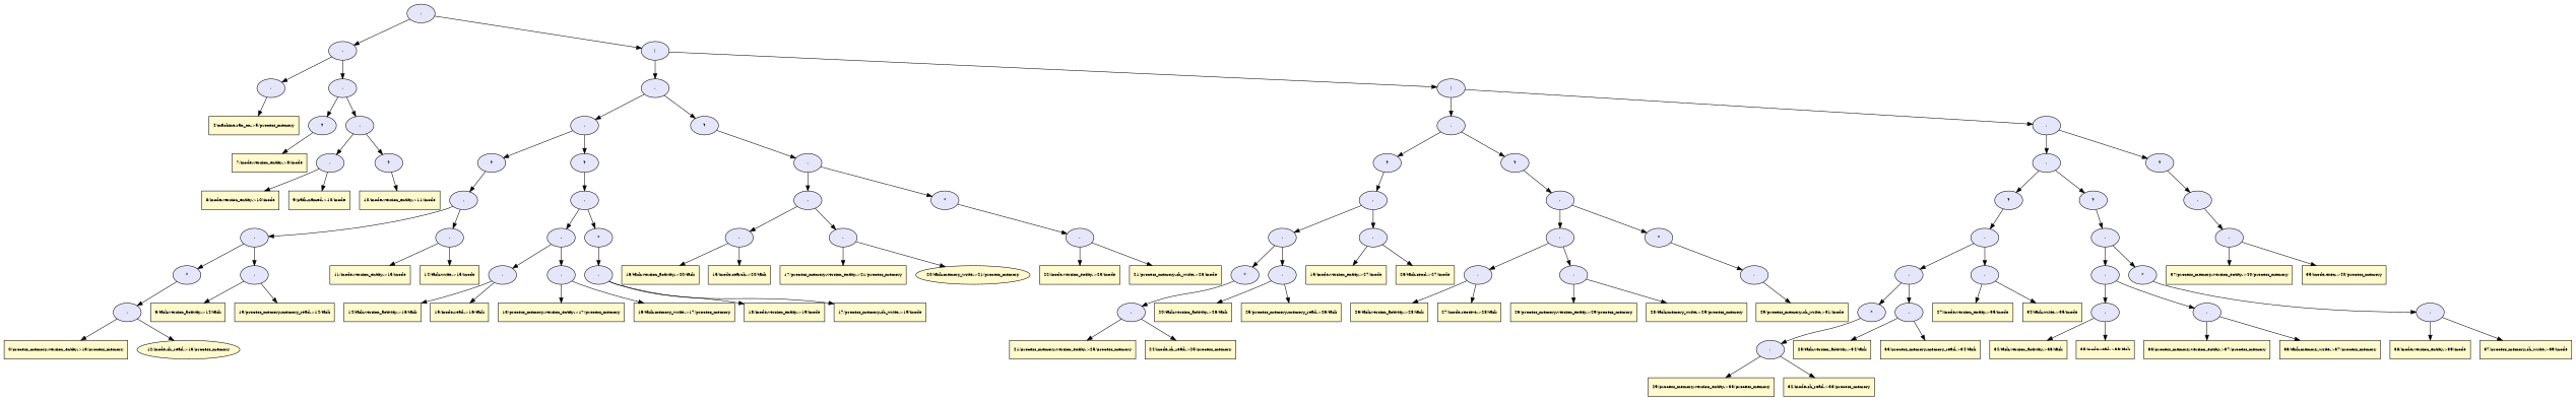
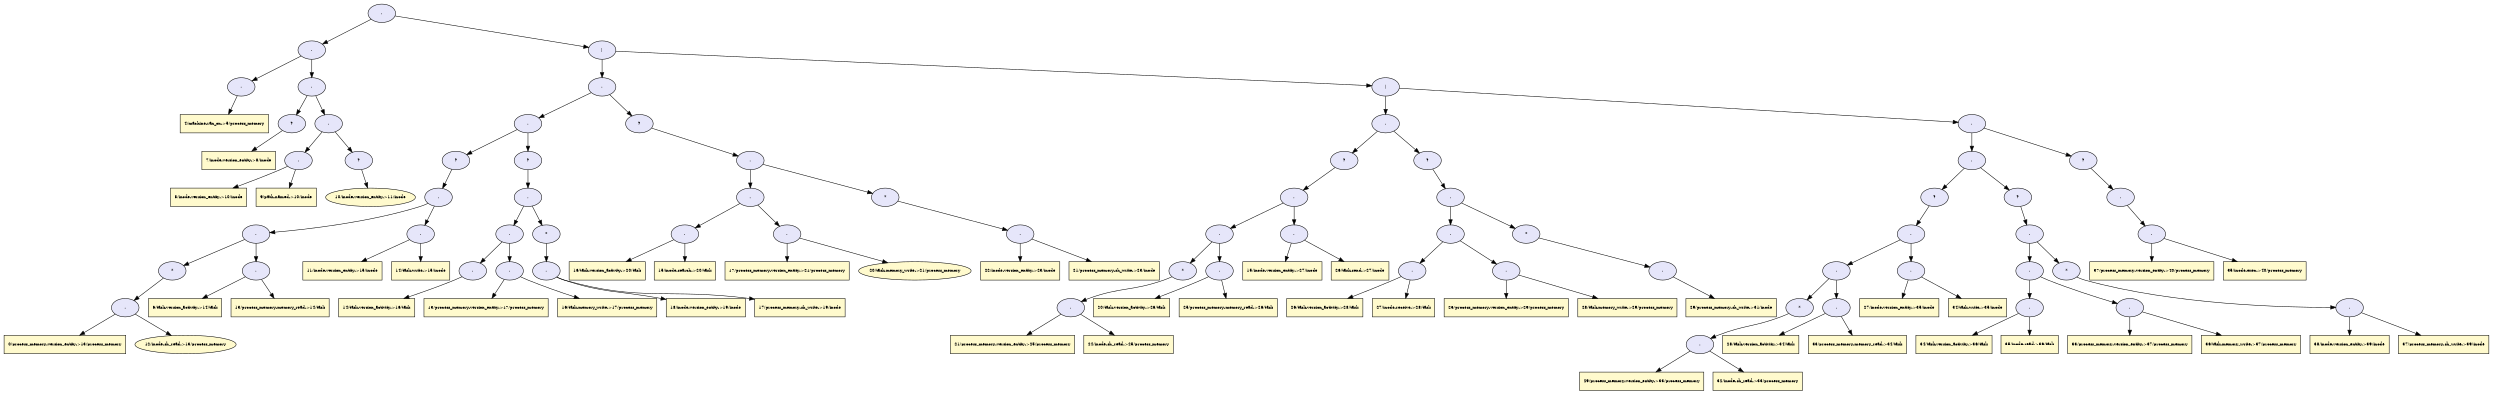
  digraph {
    node [fillcolor="#e6e6fa" fontsize=8 shape=ellipse style=filled]
    edge [color="#000000" fontsize=8]
    n1 [label="."]
    n2 [label="."]
    n3 [label="|"]
    n4 [label="."]
    n5 [label="."]
    n6 [label="."]
    n7 [label="|"]
    n8 [fillcolor="#fffacd" label="4/machine-ran_on->5/process_memory" shape=rectangle]
    n9 [label="?"]
    n10 [label="."]
    n11 [fillcolor="#fffacd" label="7/inode-version_entity->8/inode" shape=rectangle]
    n12 [label="."]
    n13 [label="?"]
    n14 [fillcolor="#fffacd" label="8/inode-version_entity->10/inode" shape=rectangle]
    n15 [fillcolor="#fffacd" label="9/path-named->10/inode" shape=rectangle]
-   n16 [fillcolor="#fffacd" label="10/inode-version_entity->11/inode" shape=rectangle]
+   n16 [fillcolor="#fffacd" label="10/inode-version_entity->11/inode"]
    n17 [label="."]
    n18 [label="?"]
    n19 [label="."]
    n20 [label="."]
    n21 [label="?"]
    n22 [label="?"]
    n23 [label="."]
    n24 [label="."]
    n25 [label="."]
    n26 [label="."]
    n27 [label="."]
    n28 [label="*"]
    n29 [label="."]
    n30 [fillcolor="#fffacd" label="11/inode-version_entity->15/inode" shape=rectangle]
    n31 [fillcolor="#fffacd" label="14/task-write->15/inode" shape=rectangle]
    n32 [label="."]
    n33 [fillcolor="#fffacd" label="6/task-version_activity->14/task" shape=rectangle]
    n34 [fillcolor="#fffacd" label="13/process_memory-memory_read->14/task" shape=rectangle]
    n35 [fillcolor="#fffacd" label="0/process_memory-version_entity->13/process_memory" shape=rectangle]
    n36 [fillcolor="#fffacd" label="12/inode-sh_read->13/process_memory"]
    n37 [label="."]
    n38 [label="*"]
    n39 [label="."]
    n40 [label="."]
    n41 [label="."]
    n42 [fillcolor="#fffacd" label="14/task-version_activity->16/task" shape=rectangle]
-   n43 [fillcolor="#fffacd" label="15/inode-read->16/task" shape=rectangle]
    n44 [fillcolor="#fffacd" label="13/process_memory-version_entity->17/process_memory" shape=rectangle]
    n45 [fillcolor="#fffacd" label="16/task-memory_write->17/process_memory" shape=rectangle]
    n46 [fillcolor="#fffacd" label="18/inode-version_entity->19/inode" shape=rectangle]
    n47 [fillcolor="#fffacd" label="17/process_memory-sh_write->19/inode" shape=rectangle]
    n48 [label="."]
    n49 [label="*"]
    n50 [label="."]
    n51 [label="."]
    n52 [label="."]
    n53 [fillcolor="#fffacd" label="16/task-version_activity->20/task" shape=rectangle]
    n54 [fillcolor="#fffacd" label="15/inode-search->20/task" shape=rectangle]
    n55 [fillcolor="#fffacd" label="17/process_memory-version_entity->21/process_memory" shape=rectangle]
    n56 [fillcolor="#fffacd" label="20/task-memory_write->21/process_memory"]
    n57 [fillcolor="#fffacd" label="22/inode-version_entity->23/inode" shape=rectangle]
    n58 [fillcolor="#fffacd" label="21/process_memory-sh_write->23/inode" shape=rectangle]
    n59 [label="?"]
    n60 [label="?"]
    n61 [label="."]
    n62 [label="?"]
    n63 [label="."]
    n64 [label="."]
    n65 [label="."]
    n66 [label="."]
    n67 [label="*"]
    n68 [label="."]
    n69 [fillcolor="#fffacd" label="15/inode-version_entity->27/inode" shape=rectangle]
    n70 [fillcolor="#fffacd" label="26/task-send->27/inode" shape=rectangle]
    n71 [label="."]
    n72 [fillcolor="#fffacd" label="20/task-version_activity->26/task" shape=rectangle]
    n73 [fillcolor="#fffacd" label="25/process_memory-memory_read->26/task" shape=rectangle]
    n74 [fillcolor="#fffacd" label="21/process_memory-version_entity->25/process_memory" shape=rectangle]
    n75 [fillcolor="#fffacd" label="24/inode-sh_read->25/process_memory" shape=rectangle]
    n76 [label="."]
    n77 [label="*"]
    n78 [label="."]
    n79 [label="."]
    n80 [label="."]
    n81 [fillcolor="#fffacd" label="26/task-version_activity->28/task" shape=rectangle]
    n82 [fillcolor="#fffacd" label="27/inode-receive->28/task" shape=rectangle]
    n83 [fillcolor="#fffacd" label="25/process_memory-version_entity->29/process_memory" shape=rectangle]
    n84 [fillcolor="#fffacd" label="28/task-memory_write->29/process_memory" shape=rectangle]
    n85 [fillcolor="#fffacd" label="29/process_memory-sh_write->31/inode" shape=rectangle]
    n86 [label="?"]
    n87 [label="?"]
    n88 [label="."]
    n89 [label="."]
    n90 [label="."]
    n91 [label="."]
    n92 [label="."]
    n93 [label="*"]
    n94 [label="."]
    n95 [fillcolor="#fffacd" label="27/inode-version_entity->35/inode" shape=rectangle]
    n96 [fillcolor="#fffacd" label="34/task-write->35/inode" shape=rectangle]
    n97 [label="."]
    n98 [fillcolor="#fffacd" label="28/task-version_activity->34/task" shape=rectangle]
    n99 [fillcolor="#fffacd" label="33/process_memory-memory_read->34/task" shape=rectangle]
    n100 [fillcolor="#fffacd" label="29/process_memory-version_entity->33/process_memory" shape=rectangle]
    n101 [fillcolor="#fffacd" label="32/inode-sh_read->33/process_memory" shape=rectangle]
    n102 [label="."]
    n103 [label="*"]
    n104 [label="."]
    n105 [label="."]
    n106 [label="."]
    n107 [fillcolor="#fffacd" label="34/task-version_activity->36/task" shape=rectangle]
    n108 [fillcolor="#fffacd" label="35/inode-read->36/task" shape=rectangle]
    n109 [fillcolor="#fffacd" label="33/process_memory-version_entity->37/process_memory" shape=rectangle]
    n110 [fillcolor="#fffacd" label="36/task-memory_write->37/process_memory" shape=rectangle]
    n111 [fillcolor="#fffacd" label="38/inode-version_entity->39/inode" shape=rectangle]
    n112 [fillcolor="#fffacd" label="37/process_memory-sh_write->39/inode" shape=rectangle]
    n113 [label="."]
    n114 [fillcolor="#fffacd" label="37/process_memory-version_entity->40/process_memory" shape=rectangle]
    n115 [fillcolor="#fffacd" label="35/inode-exec->40/process_memory" shape=rectangle]
    n1 -> n2
    n1 -> n3
    n2 -> n4
    n2 -> n5
    n3 -> n6
    n3 -> n7
    n4 -> n8
    n5 -> n9
    n5 -> n10
    n6 -> n17
    n6 -> n18
    n7 -> n19
    n7 -> n20
    n9 -> n11
    n10 -> n12
    n10 -> n13
    n12 -> n14
    n12 -> n15
    n13 -> n16
    n17 -> n21
    n17 -> n22
    n18 -> n23
    n19 -> n59
    n19 -> n60
    n20 -> n61
    n20 -> n62
    n21 -> n24
    n22 -> n25
    n23 -> n48
    n23 -> n49
    n24 -> n26
    n24 -> n27
    n25 -> n37
    n25 -> n38
    n26 -> n28
    n26 -> n29
    n27 -> n30
    n27 -> n31
    n28 -> n32
    n29 -> n33
    n29 -> n34
    n32 -> n35
    n32 -> n36
    n37 -> n39
    n37 -> n40
    n38 -> n41
    n39 -> n42
-   n39 -> n43
    n40 -> n44
    n40 -> n45
    n41 -> n46
    n41 -> n47
    n48 -> n50
    n48 -> n51
    n49 -> n52
    n50 -> n53
    n50 -> n54
    n51 -> n55
    n51 -> n56
    n52 -> n57
    n52 -> n58
    n59 -> n63
    n60 -> n64
    n61 -> n86
    n61 -> n87
    n62 -> n88
    n63 -> n65
    n63 -> n66
    n64 -> n76
    n64 -> n77
    n65 -> n67
    n65 -> n68
    n66 -> n69
    n66 -> n70
    n67 -> n71
    n68 -> n72
    n68 -> n73
    n71 -> n74
    n71 -> n75
    n76 -> n78
    n76 -> n79
    n77 -> n80
    n78 -> n81
    n78 -> n82
    n79 -> n83
    n79 -> n84
    n80 -> n85
    n86 -> n89
    n87 -> n90
    n88 -> n113
    n89 -> n91
    n89 -> n92
    n90 -> n102
    n90 -> n103
    n91 -> n93
    n91 -> n94
    n92 -> n95
    n92 -> n96
    n93 -> n97
    n94 -> n98
    n94 -> n99
    n97 -> n100
    n97 -> n101
    n102 -> n104
    n102 -> n105
    n103 -> n106
    n104 -> n107
    n104 -> n108
    n105 -> n109
    n105 -> n110
    n106 -> n111
    n106 -> n112
    n113 -> n114
    n113 -> n115
  }
